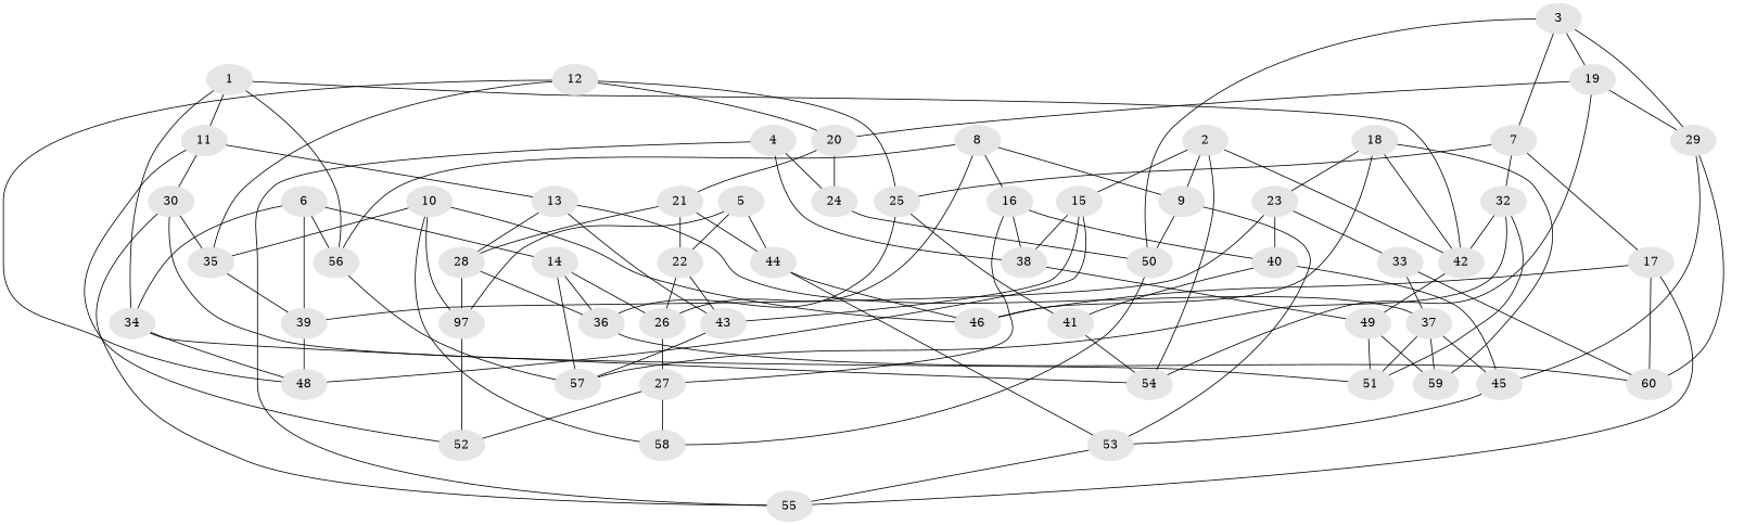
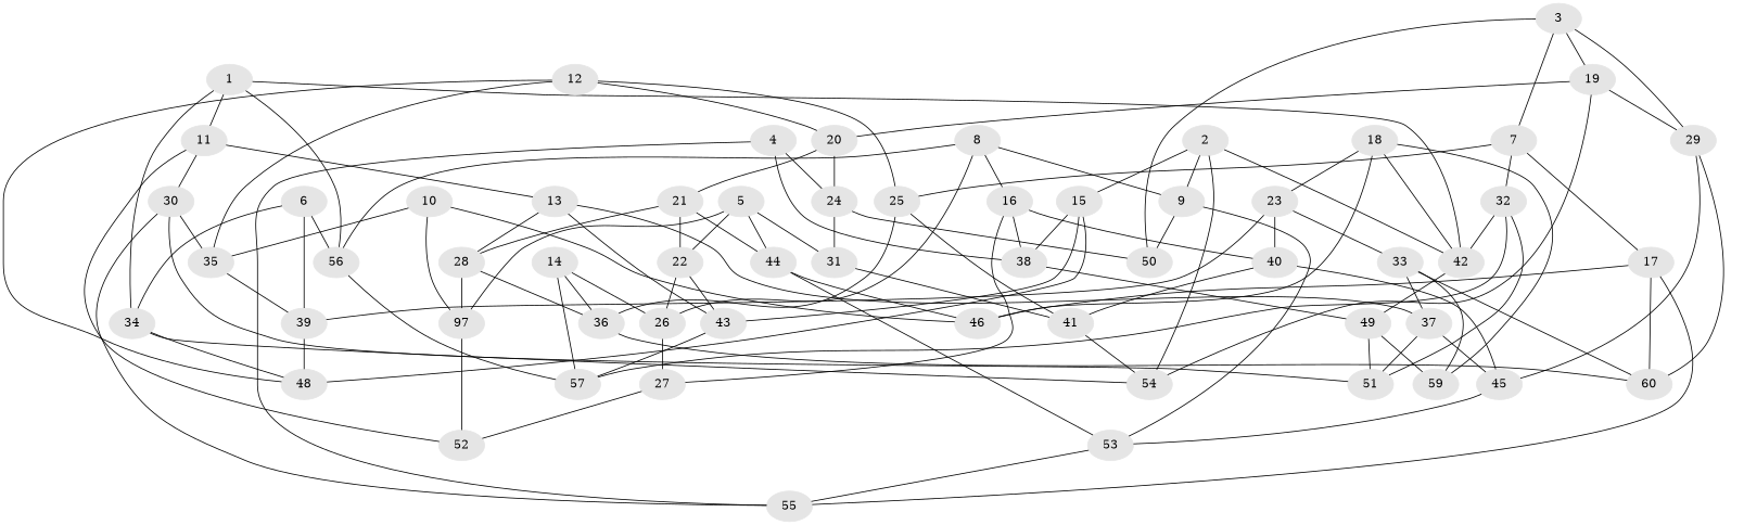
  graph {
    node [color=gray90 style=filled]
    1
    11
    34
    42
    56
    13
    30
    52
    54
    48
    49
    57
    2
    9
    15
    50
    53
    38
    43
    3
    7
    19
    29
    17
    25
    32
    20
    60
    45
-   58
    4
    24
    55
+   31
    5
    22
    44
    n38 [label=97]
    26
    41
    46
    6
    14
    39
    36
    51
    8
    16
    27
    40
    10
    35
    28
    37
    12
    21
    18
    59
    23
    33
    1 -- 11
    1 -- 34
    1 -- 42
    1 -- 56
    11 -- 13
    11 -- 30
    11 -- 52
    34 -- 54
    34 -- 48
    42 -- 49
    56 -- 57
    13 -- 43
    13 -- 28
    13 -- 37
    30 -- 55
    30 -- 51
    30 -- 35
    49 -- 51
    49 -- 59
    2 -- 42
    2 -- 54
    2 -- 9
    2 -- 15
    9 -- 50
    9 -- 53
    15 -- 48
    15 -- 38
    15 -- 43
-   50 -- 58
    53 -- 55
    38 -- 49
    43 -- 57
    3 -- 50
    3 -- 7
    3 -- 19
    3 -- 29
    7 -- 17
    7 -- 25
    7 -- 32
    19 -- 54
    19 -- 29
    19 -- 20
    29 -- 60
    29 -- 45
    17 -- 60
    17 -- 55
    17 -- 46
    25 -- 41
    25 -- 36
    32 -- 42
    32 -- 57
    32 -- 51
    20 -- 24
    20 -- 21
    45 -- 53
    4 -- 38
    4 -- 24
    4 -- 55
    24 -- 50
+   24 -- 31
+   31 -- 41
+   5 -- 31
    5 -- 22
    5 -- 44
    5 -- n38
    22 -- 43
    22 -- 26
    44 -- 53
    44 -- 46
    n38 -- 52
    26 -- 27
    41 -- 54
    6 -- 34
    6 -- 56
-   6 -- 14
    6 -- 39
    14 -- 57
    14 -- 26
    14 -- 36
    39 -- 48
    36 -- 60
    8 -- 56
    8 -- 9
    8 -- 26
    8 -- 16
    16 -- 38
    16 -- 27
    16 -- 40
    27 -- 52
-   27 -- 58
    40 -- 45
    40 -- 41
-   10 -- 58
    10 -- n38
    10 -- 46
    10 -- 35
    35 -- 39
    28 -- n38
    28 -- 36
    37 -- 45
    37 -- 51
    12 -- 48
    12 -- 25
    12 -- 20
    12 -- 35
    21 -- 22
    21 -- 44
    21 -- 28
    18 -- 42
    18 -- 46
    18 -- 59
    18 -- 23
    23 -- 39
    23 -- 40
    23 -- 33
    33 -- 60
    33 -- 37
-   37 -- 59
+   33 -- 59
  }
